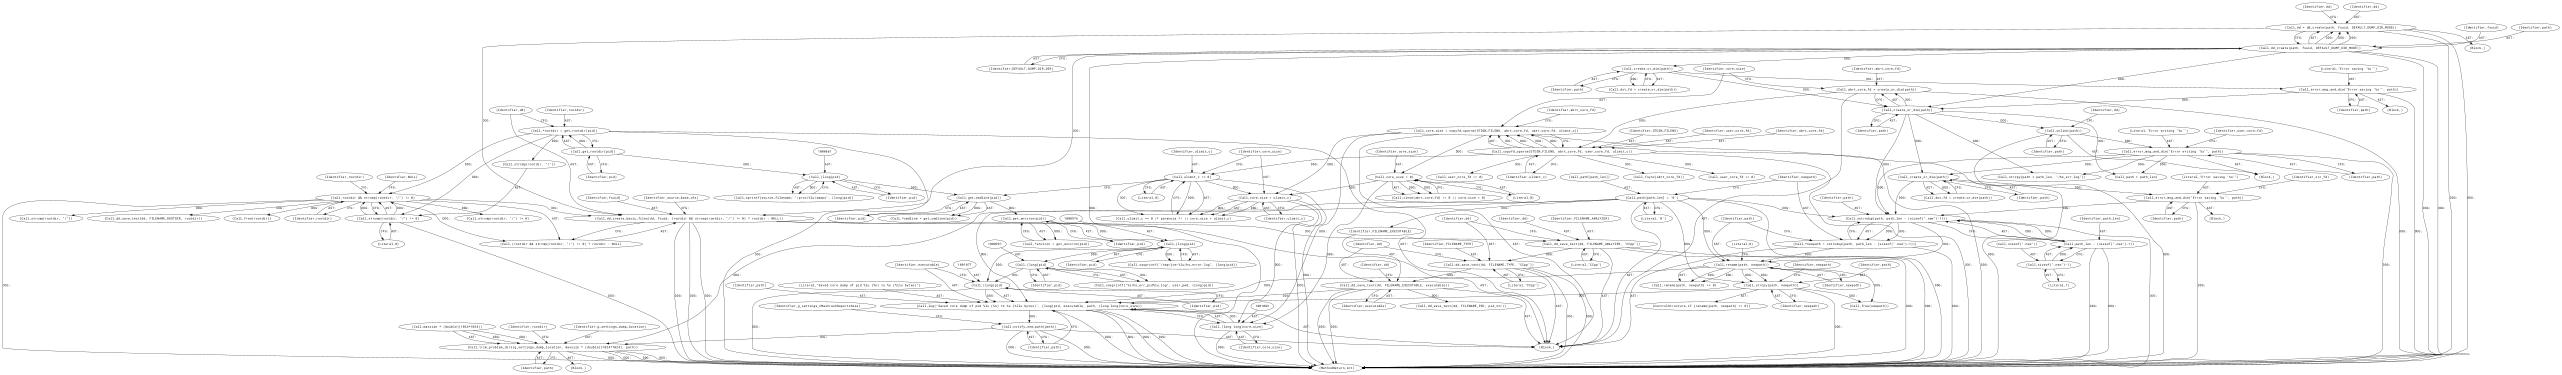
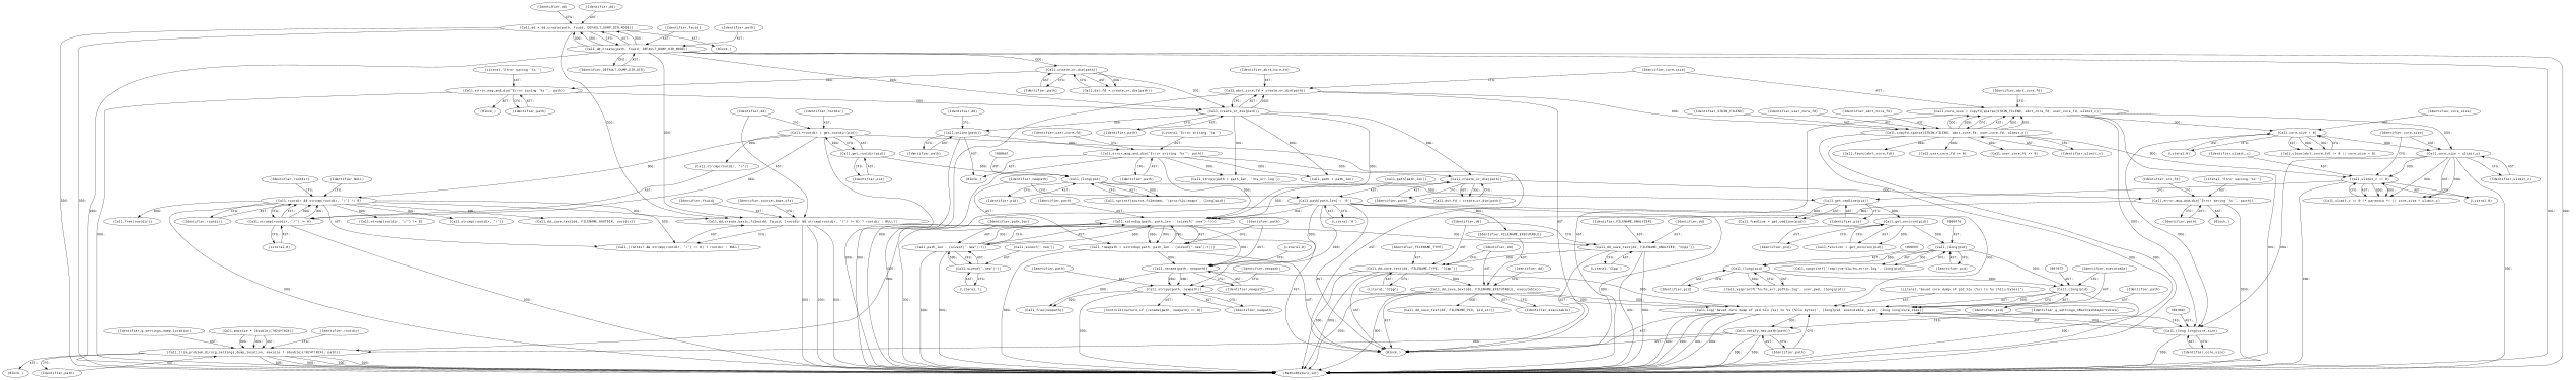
  digraph {
    fontname="Roboto Mono"
    node [fontname="Roboto Mono"]
    edge [fontname="Roboto Mono"]
    n1 [label="(Call,log(\"Saved core dump of pid %lu (%s) to %s (%llu bytes)\", (long)pid, executable, path, (long long)core_size))"]
    n2 [label="(Call,(long long)core_size)"]
    n3 [label="(Call,notify_new_path(path))"]
    n4 [label="(Block,)"]
    n5 [label="(MethodReturn,int)"]
    n6 [label="(Identifier,core_size)"]
    n7 [label="(Call,trim_problem_dirs(g_settings_dump_location, maxsize * (double)(1024*1024), path))"]
    n8 [label="(Identifier,path)"]
    n9 [label="(Call,(long)pid)"]
    n10 [label="(Identifier,pid)"]
    n11 [label="(Call,(long)pid)"]
    n12 [label="(Call,xasprintf(\"%s/hs_err_pid%lu.log\", user_pwd, (long)pid))"]
    n13 [label="(Identifier,pid)"]
    n14 [label="(Call,(long)pid)"]
    n15 [label="(Identifier,pid)"]
    n16 [label="(Call,xasprintf(\"/tmp/jvm-%lu/hs_error.log\", (long)pid))"]
    n17 [label="(Call,get_environ(pid))"]
    n18 [label="(Call,*environ = get_environ(pid))"]
    n19 [label="(Identifier,pid)"]
    n20 [label="(Call,get_cmdline(pid))"]
    n21 [label="(Call,*cmdline = get_cmdline(pid))"]
    n22 [label="(Identifier,pid)"]
    n23 [label="(Call,(long)pid)"]
    n24 [label="(Call,sprintf(source_filename, \"/proc/%lu/smaps\", (long)pid))"]
    n25 [label="(Identifier,pid)"]
    n26 [label="(Call,get_rootdir(pid))"]
    n27 [label="(Call,*rootdir = get_rootdir(pid))"]
    n28 [label="(Identifier,pid)"]
    n29 [label="(Call,rootdir && strcmp(rootdir, \"/\") != 0)"]
    n30 [label="(Call,strcmp(rootdir, \"/\") != 0)"]
    n31 [label="(Call,strcmp(rootdir, \"/\"))"]
    n32 [label="(Call,dd_save_text(dd, FILENAME_EXECUTABLE, executable))"]
    n33 [label="(Identifier,executable)"]
    n34 [label="(Call,dd_save_text(dd, FILENAME_PID, pid_str))"]
    n35 [label="(Call,dd_save_text(dd, FILENAME_TYPE, \"CCpp\"))"]
    n36 [label="(Literal,\"CCpp\")"]
    n37 [label="(Call,dd_save_text(dd, FILENAME_ANALYZER, \"CCpp\"))"]
    n38 [label="(Literal,\"CCpp\")"]
    n39 [label="(Call,dd_create_basic_files(dd, fsuid, (rootdir && strcmp(rootdir, \"/\") != 0) ? rootdir : NULL))"]
    n40 [label="(Call,(rootdir && strcmp(rootdir, \"/\") != 0) ? rootdir : NULL)"]
    n41 [label="(Call,dd = dd_create(path, fsuid, DEFAULT_DUMP_DIR_MODE))"]
    n42 [label="(Call,dd_create(path, fsuid, DEFAULT_DUMP_DIR_MODE))"]
    n43 [label="(Block,)"]
    n44 [label="(Call,create_or_die(path))"]
    n45 [label="(Call,create_or_die(path))"]
    n46 [label="(Identifier,DEFAULT_DUMP_DIR_DIR)"]
    n47 [label="(Call,xstrndup(path, path_len - (sizeof(\".new\")-1)))"]
    n48 [label="(Call,create_or_die(path))"]
    n49 [label="(Call,path + path_len)"]
    n50 [label="(Call,strcpy(path + path_len, \"/hs_err.log\"))"]
    n51 [label="(Call,unlink(path))"]
    n52 [label="(Call,abrt_core_fd = create_or_die(path))"]
    n53 [label="(Identifier,path)"]
    n54 [label="(Call,error_msg_and_die(\"Error saving '%s'\", path))"]
    n55 [label="(Identifier,path)"]
    n56 [label="(Call,dst_fd = create_or_die(path))"]
    n57 [label="(Call,strcmp(rootdir, \"/\") != 0)"]
    n58 [label="(Call,strcmp(rootdir, \"/\"))"]
    n59 [label="(Call,dd_save_text(dd, FILENAME_ROOTDIR, rootdir))"]
    n60 [label="(Call,free(rootdir))"]
    n61 [label="(Identifier,rootdir)"]
    n62 [label="(Literal,0)"]
    n63 [label="(Call,rename(path, newpath))"]
    n64 [label="(Call,strcpy(path, newpath))"]
-   n65 [label="(Call,rename(path, newpath) == 0)"]
    n66 [label="(Identifier,newpath)"]
    n67 [label="(Call,free(newpath))"]
    n68 [label="(ControlStructure,if (rename(path, newpath) == 0))"]
    n69 [label="(Identifier,newpath)"]
    n70 [label="(Call,path_len - (sizeof(\".new\")-1))"]
    n71 [label="(Call,*newpath = xstrndup(path, path_len - (sizeof(\".new\")-1)))"]
    n72 [label="(Call,sizeof(\".new\")-1)"]
    n73 [label="(Call,path[path_len] = '\0')"]
    n74 [label="(Literal,'\0')"]
    n75 [label="(Identifier,FILENAME_EXECUTABLE)"]
    n76 [label="(Block,)"]
    n77 [label="(Identifier,path)"]
    n78 [label="(Call,error_msg_and_die(\"Error saving '%s'\", path))"]
    n79 [label="(Identifier,path)"]
    n80 [label="(Block,)"]
    n81 [label="(Identifier,path)"]
    n82 [label="(Call,dst_fd = create_or_die(path))"]
    n83 [label="(Call,error_msg_and_die(\"Error writing '%s'\", path))"]
    n84 [label="(Block,)"]
    n85 [label="(Identifier,path)"]
    n86 [label="(Identifier,path)"]
    n87 [label="(Call,copyfd_sparse(STDIN_FILENO, abrt_core_fd, user_core_fd, ulimit_c))"]
    n88 [label="(Identifier,path)"]
    n89 [label="(Block,)"]
    n90 [label="(Literal,1)"]
    n91 [label="(Call,core_size = copyfd_sparse(STDIN_FILENO, abrt_core_fd, user_core_fd, ulimit_c))"]
    n92 [label="(Call,core_size > ulimit_c)"]
    n93 [label="(Call,core_size < 0)"]
    n94 [label="(Call,ulimit_c == 0)"]
    n95 [label="(Call,user_core_fd >= 0)"]
    n96 [label="(Call,user_core_fd >= 0)"]
    n97 [label="(Identifier,ulimit_c)"]
    n98 [label="(Call,fsync(abrt_core_fd))"]
    n99 [label="(Identifier,ulimit_c)"]
    n100 [label="(Call,ulimit_c == 0 /* paranoia */ || core_size > ulimit_c)"]
    n101 [label="(Call,close(abrt_core_fd) != 0 || core_size < 0)"]
    n102 [label="(Literal,0)"]
    n103 [label="(Literal,0)"]
    n104 [label="(Identifier,g_settings_dump_location)"]
    n105 [label="(Identifier,core_size)"]
    n106 [label="(Identifier,dd)"]
    n107 [label="(Identifier,dd)"]
    n108 [label="(Identifier,NULL)"]
    n109 [label="(Identifier,dd)"]
    n110 [label="(Identifier,STDIN_FILENO)"]
    n111 [label="(Identifier,path)"]
    n112 [label="(Identifier,executable)"]
    n113 [label="(Identifier,fsuid)"]
    n114 [label="(Identifier,path_len)"]
    n115 [label="(Identifier,dd)"]
    n116 [label="(Identifier,newpath)"]
    n117 [label="(Identifier,abrt_core_fd)"]
    n118 [label="(Literal,0)"]
    n119 [label="(Identifier,user_core_fd)"]
    n120 [label="(Identifier,core_size)"]
    n121 [label="(Identifier,fsuid)"]
    n122 [label="(Identifier,dd)"]
    n123 [label="(Identifier,dd)"]
    n124 [label="(Identifier,source_base_ofs)"]
    n125 [label="(Identifier,ulimit_c)"]
    n126 [label="(Identifier,user_core_fd)"]
    n127 [label="(Identifier,path)"]
    n128 [label="(Identifier,path)"]
    n129 [label="(Identifier,newpath)"]
    n130 [label="(Identifier,dd)"]
    n131 [label="(Identifier,dd)"]
    n132 [label="(Identifier,FILENAME_TYPE)"]
    n133 [label="(Identifier,g_settings_nMaxCrashReportsSize)"]
    n134 [label="(Identifier,src_fd)"]
    n135 [label="(Call,path[path_len])"]
    n136 [label="(Identifier,path)"]
    n137 [label="(Identifier,abrt_core_fd)"]
    n138 [label="(Literal,\"Saved core dump of pid %lu (%s) to %s (%llu bytes)\")"]
    n139 [label="(Call,maxsize * (double)(1024*1024))"]
    n140 [label="(Identifier,rootdir)"]
    n141 [label="(Identifier,rootdir)"]
    n142 [label="(Identifier,core_size)"]
    n143 [label="(Identifier,abrt_core_fd)"]
    n144 [label="(Identifier,FILENAME_ANALYZER)"]
    n145 [label="(Identifier,rootdir)"]
    n146 [label="(Literal,\"Error saving '%s'\")"]
    n147 [label="(Call,sizeof(\".new\"))"]
    n148 [label="(Literal,\"Error writing '%s'\")"]
    n149 [label="(Identifier,path)"]
    n150 [label="(Literal,\"Error saving '%s'\")"]
    1001077
    1000997
    1000976
    n154 [label=1000661]
    1001082
    n1 -> n2 [label="CFG: "]
    n1 -> n3 [label="DDG: "]
    n1 -> n4 [label="AST: "]
    n1 -> n5 [label="DDG: "]
    n1 -> n5 [label="DDG: "]
    n1 -> n5 [label="DDG: "]
    n1 -> n5 [label="DDG: "]
    n2 -> n1 [label="AST: "]
    n2 -> n1 [label="DDG: "]
    n2 -> n5 [label="DDG: "]
    n2 -> n6 [label="CFG: "]
    n3 -> n4 [label="AST: "]
    n3 -> n5 [label="DDG: "]
    n3 -> n5 [label="DDG: "]
    n3 -> n7 [label="DDG: "]
    n3 -> n8 [label="CFG: "]
    n6 -> n2 [label="AST: "]
    n7 -> n5 [label="DDG: "]
    n7 -> n5 [label="DDG: "]
    n7 -> n5 [label="DDG: "]
    n7 -> n5 [label="DDG: "]
    n7 -> n76 [label="AST: "]
    n7 -> n77 [label="CFG: "]
    n8 -> n1 [label="CFG: "]
    n8 -> n3 [label="AST: "]
    n9 -> n1 [label="AST: "]
    n9 -> n1 [label="DDG: "]
    n9 -> n5 [label="DDG: "]
    n9 -> n10 [label="CFG: "]
    n10 -> n9 [label="AST: "]
    n11 -> n9 [label="DDG: "]
    n11 -> n12 [label="AST: "]
    n11 -> n12 [label="DDG: "]
    n11 -> n13 [label="CFG: "]
    n12 -> n11 [label="CFG: "]
    n13 -> n11 [label="AST: "]
    n14 -> n9 [label="DDG: "]
    n14 -> n11 [label="DDG: "]
    n14 -> n15 [label="CFG: "]
    n14 -> n16 [label="AST: "]
    n14 -> n16 [label="DDG: "]
    n15 -> n14 [label="AST: "]
    n16 -> n14 [label="CFG: "]
    n17 -> n14 [label="DDG: "]
    n17 -> n18 [label="AST: "]
    n17 -> n18 [label="DDG: "]
    n17 -> n19 [label="CFG: "]
    n18 -> n17 [label="CFG: "]
    n19 -> n17 [label="AST: "]
    n20 -> n17 [label="DDG: "]
    n20 -> n21 [label="AST: "]
    n20 -> n21 [label="DDG: "]
    n20 -> n22 [label="CFG: "]
    n22 -> n20 [label="AST: "]
    n23 -> n20 [label="DDG: "]
    n23 -> n24 [label="AST: "]
    n23 -> n24 [label="DDG: "]
    n23 -> n25 [label="CFG: "]
    n24 -> n23 [label="CFG: "]
    n25 -> n23 [label="AST: "]
    n26 -> n23 [label="DDG: "]
    n26 -> n27 [label="AST: "]
    n26 -> n27 [label="DDG: "]
    n26 -> n28 [label="CFG: "]
    n27 -> n4 [label="AST: "]
    n27 -> n5 [label="DDG: "]
    n27 -> n26 [label="CFG: "]
    n27 -> n29 [label="DDG: "]
    n27 -> n30 [label="DDG: "]
    n27 -> n31 [label="DDG: "]
    n28 -> n26 [label="AST: "]
    n29 -> n5 [label="DDG: "]
    n29 -> n30 [label="CFG: "]
    n29 -> n39 [label="DDG: "]
    n29 -> n40 [label="AST: "]
    n29 -> n40 [label="DDG: "]
    n29 -> n57 [label="DDG: "]
    n29 -> n58 [label="DDG: "]
    n29 -> n59 [label="DDG: "]
    n29 -> n60 [label="DDG: "]
    n29 -> n61 [label="CFG: "]
    n30 -> n5 [label="DDG: "]
    n30 -> n29 [label="AST: "]
    n30 -> n29 [label="DDG: "]
    n30 -> n29 [label="DDG: "]
    n30 -> n62 [label="CFG: "]
    n31 -> n30 [label="AST: "]
    n32 -> n1 [label="DDG: "]
    n32 -> n4 [label="AST: "]
    n32 -> n5 [label="DDG: "]
    n32 -> n5 [label="DDG: "]
    n32 -> n33 [label="CFG: "]
    n32 -> n34 [label="DDG: "]
    n33 -> n32 [label="AST: "]
    n35 -> n4 [label="AST: "]
    n35 -> n5 [label="DDG: "]
    n35 -> n5 [label="DDG: "]
    n35 -> n32 [label="DDG: "]
    n35 -> n36 [label="CFG: "]
    n36 -> n35 [label="AST: "]
    n37 -> n4 [label="AST: "]
    n37 -> n5 [label="DDG: "]
    n37 -> n5 [label="DDG: "]
    n37 -> n35 [label="DDG: "]
    n37 -> n38 [label="CFG: "]
    n38 -> n37 [label="AST: "]
    n39 -> n4 [label="AST: "]
    n39 -> n5 [label="DDG: "]
    n39 -> n5 [label="DDG: "]
    n39 -> n5 [label="DDG: "]
    n39 -> n37 [label="DDG: "]
    n39 -> n40 [label="CFG: "]
    n40 -> n39 [label="AST: "]
    n41 -> n5 [label="DDG: "]
    n41 -> n5 [label="DDG: "]
    n41 -> n39 [label="DDG: "]
    n41 -> n42 [label="CFG: "]
    n41 -> n43 [label="AST: "]
    n42 -> n5 [label="DDG: "]
    n42 -> n5 [label="DDG: "]
    n42 -> n5 [label="DDG: "]
    n42 -> n39 [label="DDG: "]
    n42 -> n41 [label="AST: "]
    n42 -> n41 [label="DDG: "]
    n42 -> n41 [label="DDG: "]
    n42 -> n41 [label="DDG: "]
    n42 -> n44 [label="DDG: "]
    n42 -> n45 [label="DDG: "]
    n42 -> n46 [label="CFG: "]
    n44 -> n47 [label="DDG: "]
    n44 -> n48 [label="DDG: "]
    n44 -> n49 [label="DDG: "]
    n44 -> n50 [label="DDG: "]
    n44 -> n51 [label="DDG: "]
    n44 -> n52 [label="AST: "]
    n44 -> n52 [label="DDG: "]
    n44 -> n53 [label="CFG: "]
    n45 -> n44 [label="DDG: "]
    n45 -> n54 [label="DDG: "]
    n45 -> n55 [label="CFG: "]
    n45 -> n56 [label="AST: "]
    n45 -> n56 [label="DDG: "]
    n46 -> n42 [label="AST: "]
    n47 -> n5 [label="DDG: "]
    n47 -> n63 [label="DDG: "]
    n47 -> n70 [label="CFG: "]
    n47 -> n71 [label="AST: "]
    n47 -> n71 [label="DDG: "]
    n47 -> n71 [label="DDG: "]
    n48 -> n47 [label="DDG: "]
    n48 -> n78 [label="DDG: "]
    n48 -> n81 [label="CFG: "]
    n48 -> n82 [label="AST: "]
    n48 -> n82 [label="DDG: "]
    n51 -> n5 [label="DDG: "]
    n51 -> n83 [label="DDG: "]
    n51 -> n84 [label="AST: "]
    n51 -> n86 [label="CFG: "]
    n52 -> n4 [label="AST: "]
    n52 -> n5 [label="DDG: "]
    n52 -> n44 [label="CFG: "]
    n52 -> n87 [label="DDG: "]
    n53 -> n44 [label="AST: "]
    n54 -> n5 [label="DDG: "]
    n54 -> n44 [label="DDG: "]
    n54 -> n88 [label="CFG: "]
    n54 -> n89 [label="AST: "]
    n55 -> n45 [label="AST: "]
    n56 -> n45 [label="CFG: "]
    n61 -> n29 [label="AST: "]
    n62 -> n30 [label="AST: "]
    n63 -> n1 [label="DDG: "]
    n63 -> n64 [label="DDG: "]
    n63 -> n64 [label="DDG: "]
-   n63 -> n65 [label="AST: "]
-   n63 -> n65 [label="DDG: "]
-   n63 -> n65 [label="DDG: "]
    n63 -> n66 [label="CFG: "]
    n63 -> n67 [label="DDG: "]
    n64 -> n1 [label="DDG: "]
    n64 -> n5 [label="DDG: "]
    n64 -> n67 [label="DDG: "]
    n64 -> n68 [label="AST: "]
    n64 -> n69 [label="CFG: "]
    n66 -> n63 [label="AST: "]
    n69 -> n64 [label="AST: "]
    n70 -> n5 [label="DDG: "]
    n70 -> n5 [label="DDG: "]
    n70 -> n47 [label="AST: "]
    n70 -> n47 [label="DDG: "]
    n70 -> n47 [label="DDG: "]
    n70 -> n72 [label="CFG: "]
    n71 -> n4 [label="AST: "]
    n71 -> n5 [label="DDG: "]
    n71 -> n47 [label="CFG: "]
    n71 -> n63 [label="DDG: "]
    n72 -> n70 [label="AST: "]
    n72 -> n70 [label="DDG: "]
    n72 -> n90 [label="CFG: "]
    n73 -> n1 [label="DDG: "]
    n73 -> n4 [label="AST: "]
    n73 -> n5 [label="DDG: "]
    n73 -> n7 [label="DDG: "]
    n73 -> n47 [label="DDG: "]
    n73 -> n63 [label="DDG: "]
    n73 -> n64 [label="DDG: "]
    n73 -> n74 [label="CFG: "]
    n73 -> n75 [label="DDG: "]
    n74 -> n73 [label="AST: "]
    n75 -> n32 [label="AST: "]
    n77 -> n7 [label="AST: "]
    n78 -> n5 [label="DDG: "]
    n78 -> n47 [label="DDG: "]
    n78 -> n79 [label="CFG: "]
    n78 -> n80 [label="AST: "]
    n79 -> n78 [label="AST: "]
    n81 -> n48 [label="AST: "]
    n82 -> n48 [label="CFG: "]
    n83 -> n5 [label="DDG: "]
    n83 -> n47 [label="DDG: "]
    n83 -> n48 [label="DDG: "]
    n83 -> n49 [label="DDG: "]
    n83 -> n50 [label="DDG: "]
    n83 -> n84 [label="AST: "]
    n83 -> n85 [label="CFG: "]
    n85 -> n83 [label="AST: "]
    n86 -> n51 [label="AST: "]
    n87 -> n5 [label="DDG: "]
    n87 -> n5 [label="DDG: "]
    n87 -> n91 [label="AST: "]
    n87 -> n91 [label="DDG: "]
    n87 -> n91 [label="DDG: "]
    n87 -> n91 [label="DDG: "]
    n87 -> n91 [label="DDG: "]
    n87 -> n94 [label="DDG: "]
    n87 -> n95 [label="DDG: "]
    n87 -> n96 [label="DDG: "]
    n87 -> n97 [label="CFG: "]
    n87 -> n98 [label="DDG: "]
    n88 -> n54 [label="AST: "]
    n90 -> n72 [label="AST: "]
    n91 -> n2 [label="DDG: "]
    n91 -> n4 [label="AST: "]
    n91 -> n5 [label="DDG: "]
    n91 -> n87 [label="CFG: "]
    n91 -> n92 [label="DDG: "]
    n91 -> n93 [label="DDG: "]
    n92 -> n2 [label="DDG: "]
    n92 -> n5 [label="DDG: "]
    n92 -> n99 [label="CFG: "]
    n92 -> n100 [label="AST: "]
    n92 -> n100 [label="DDG: "]
    n92 -> n100 [label="DDG: "]
    n93 -> n2 [label="DDG: "]
    n93 -> n92 [label="DDG: "]
    n93 -> n101 [label="AST: "]
    n93 -> n101 [label="DDG: "]
    n93 -> n101 [label="DDG: "]
    n93 -> n102 [label="CFG: "]
    n94 -> n5 [label="DDG: "]
    n94 -> n20 [label="CFG: "]
-   n94 -> n92 [label="DDG: "]
+   n92 -> n94 [label="DDG: "]
    n94 -> n100 [label="AST: "]
    n94 -> n100 [label="DDG: "]
    n94 -> n100 [label="DDG: "]
    n94 -> n103 [label="CFG: "]
    n97 -> n87 [label="AST: "]
    n99 -> n92 [label="AST: "]
    n100 -> n94 [label="CFG: "]
    n101 -> n93 [label="CFG: "]
    n102 -> n93 [label="AST: "]
    n103 -> n94 [label="AST: "]
    n104 -> n7 [label="AST: "]
    n105 -> n52 [label="CFG: "]
    n105 -> n91 [label="AST: "]
    n106 -> n32 [label="CFG: "]
    n107 -> n41 [label="CFG: "]
    n108 -> n29 [label="CFG: "]
    n109 -> n51 [label="CFG: "]
    n110 -> n87 [label="AST: "]
    n111 -> n47 [label="AST: "]
    n112 -> n1 [label="AST: "]
    n112 -> n9 [label="CFG: "]
    n113 -> n42 [label="AST: "]
    n114 -> n70 [label="AST: "]
    n115 -> n27 [label="CFG: "]
    n115 -> n39 [label="AST: "]
    n116 -> n71 [label="AST: "]
    n116 -> n73 [label="CFG: "]
    n117 -> n91 [label="CFG: "]
    n118 -> n63 [label="CFG: "]
    n119 -> n87 [label="AST: "]
    n120 -> n92 [label="AST: "]
    n120 -> n94 [label="CFG: "]
    n121 -> n39 [label="AST: "]
    n122 -> n35 [label="AST: "]
    n122 -> n37 [label="CFG: "]
    n123 -> n41 [label="AST: "]
    n124 -> n39 [label="CFG: "]
    n125 -> n94 [label="AST: "]
    n126 -> n83 [label="CFG: "]
    n127 -> n42 [label="AST: "]
    n128 -> n1 [label="AST: "]
    n129 -> n64 [label="CFG: "]
    n130 -> n32 [label="AST: "]
    n130 -> n35 [label="CFG: "]
    n131 -> n37 [label="AST: "]
    n132 -> n35 [label="AST: "]
    n133 -> n3 [label="CFG: "]
    n134 -> n78 [label="CFG: "]
    n135 -> n73 [label="AST: "]
    n136 -> n63 [label="AST: "]
    n136 -> n71 [label="CFG: "]
    n137 -> n52 [label="AST: "]
    n138 -> n1 [label="AST: "]
    n139 -> n7 [label="AST: "]
    n139 -> n7 [label="DDG: "]
    n139 -> n7 [label="DDG: "]
    n140 -> n7 [label="CFG: "]
    n141 -> n29 [label="CFG: "]
    n142 -> n93 [label="AST: "]
    n143 -> n87 [label="AST: "]
    n144 -> n37 [label="AST: "]
    n145 -> n27 [label="AST: "]
    n146 -> n54 [label="AST: "]
    n147 -> n72 [label="AST: "]
    n148 -> n83 [label="AST: "]
    n149 -> n64 [label="AST: "]
    n150 -> n78 [label="AST: "]
    1001077 -> n9 [label="AST: "]
    1000997 -> n11 [label="AST: "]
    1000976 -> n14 [label="AST: "]
    n154 -> n23 [label="AST: "]
    1001082 -> n2 [label="AST: "]
  }
